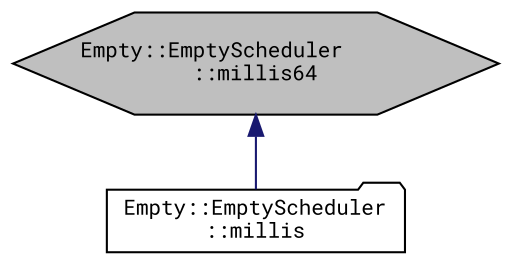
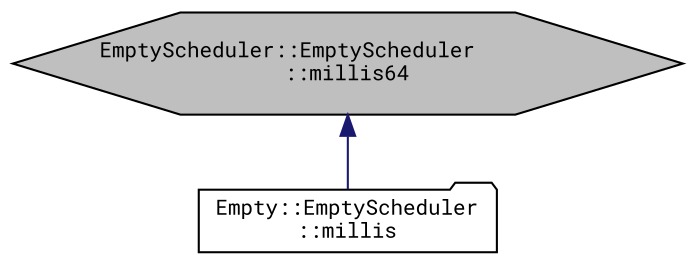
  digraph {
    rankdir=TB
    fontname="Roboto Mono"
    node [color=black fontname="Roboto Mono" fontsize=10 style=filled]
-   n1 [fillcolor=grey75 fontcolor=black height=0.2 label="Empty::EmptyScheduler\l::millis64" shape=hexagon width=0.4]
+   n1 [fillcolor=grey75 fontcolor=black height=0.2 label="EmptyScheduler::EmptyScheduler\l::millis64" shape=hexagon width=0.4]
    n2 [fillcolor=white height=0.2 label="Empty::EmptyScheduler\l::millis" shape=folder width=0.4]
    n1 -> n2 [color=midnightblue dir=back fontname="Roboto Mono" fontsize=10 labelfontname=Helvetica labelfontsize=10 style=solid]
  }
